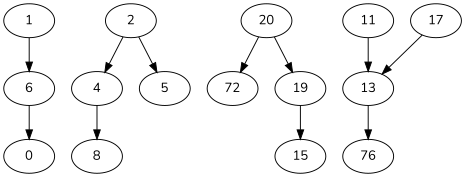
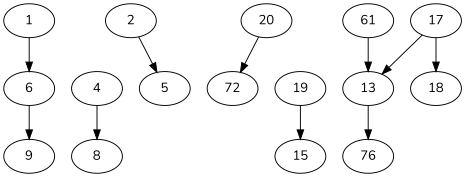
  digraph {
    fontname=Nunito
    node [alpha=0.08 fontname=Nunito]
    edge [fontname=Nunito]
    1 [alpha=0.07 expect_size=105194568281197]
    6 [expect_size=2101544128046170112]
    2 [alpha=0.04 expect_size=3461293204409003]
    4 [alpha=0.00 expect_size=43948244766476]
    5 [alpha=0.06 expect_size=23703033452608560]
    8 [alpha=0.09 expect_size=3901743687465435136]
-   9 [alpha=0.11 expect_size=39435010425292 label=0]
+   9 [alpha=0.11 expect_size=39435010425292]
    n8 [alpha=0.19 expect_size=175364192188821 label=20]
    n9 [alpha=0.17 expect_size=131834648154817 label=72]
    n10 [alpha=0.05 expect_size=14495514624000000 label=19]
-   11 [expect_size=981475376379091]
+   11 [expect_size=981475376379091 label=61]
    13 [alpha=0.10 expect_size=18232696836561656]
    15 [alpha=0.03 expect_size=24640658924194]
    n14 [alpha=0.05 expect_size=850679284840631 label=76]
    17 [alpha=0.13 expect_size=20676009418519032]
+   18 [alpha=0.18 expect_size=268593588462625]
    1 -> 6
    6 -> 9
-   2 -> 4
    2 -> 5
    4 -> 8
    n8 -> n9
-   n8 -> n10
    n10 -> 15
    11 -> 13
    13 -> n14
    17 -> 13
+   17 -> 18
  }
